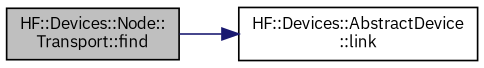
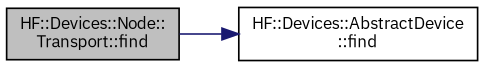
  digraph {
    rankdir=LR
    fontname="IBM Plex Sans"
    node [color=black fontname="IBM Plex Sans" fontsize=10 shape=record style=filled]
    n1 [fillcolor=grey75 fontcolor=black height=0.2 label="HF::Devices::Node::\lTransport::find" width=0.4]
-   n2 [fillcolor=white height=0.2 label="HF::Devices::AbstractDevice\l::link" width=0.4]
+   n2 [fillcolor=white height=0.2 label="HF::Devices::AbstractDevice\l::find" width=0.4]
    n1 -> n2 [color=midnightblue fontname="IBM Plex Sans" fontsize=10 labelfontname=Helvetica labelfontsize=10 style=solid]
  }
